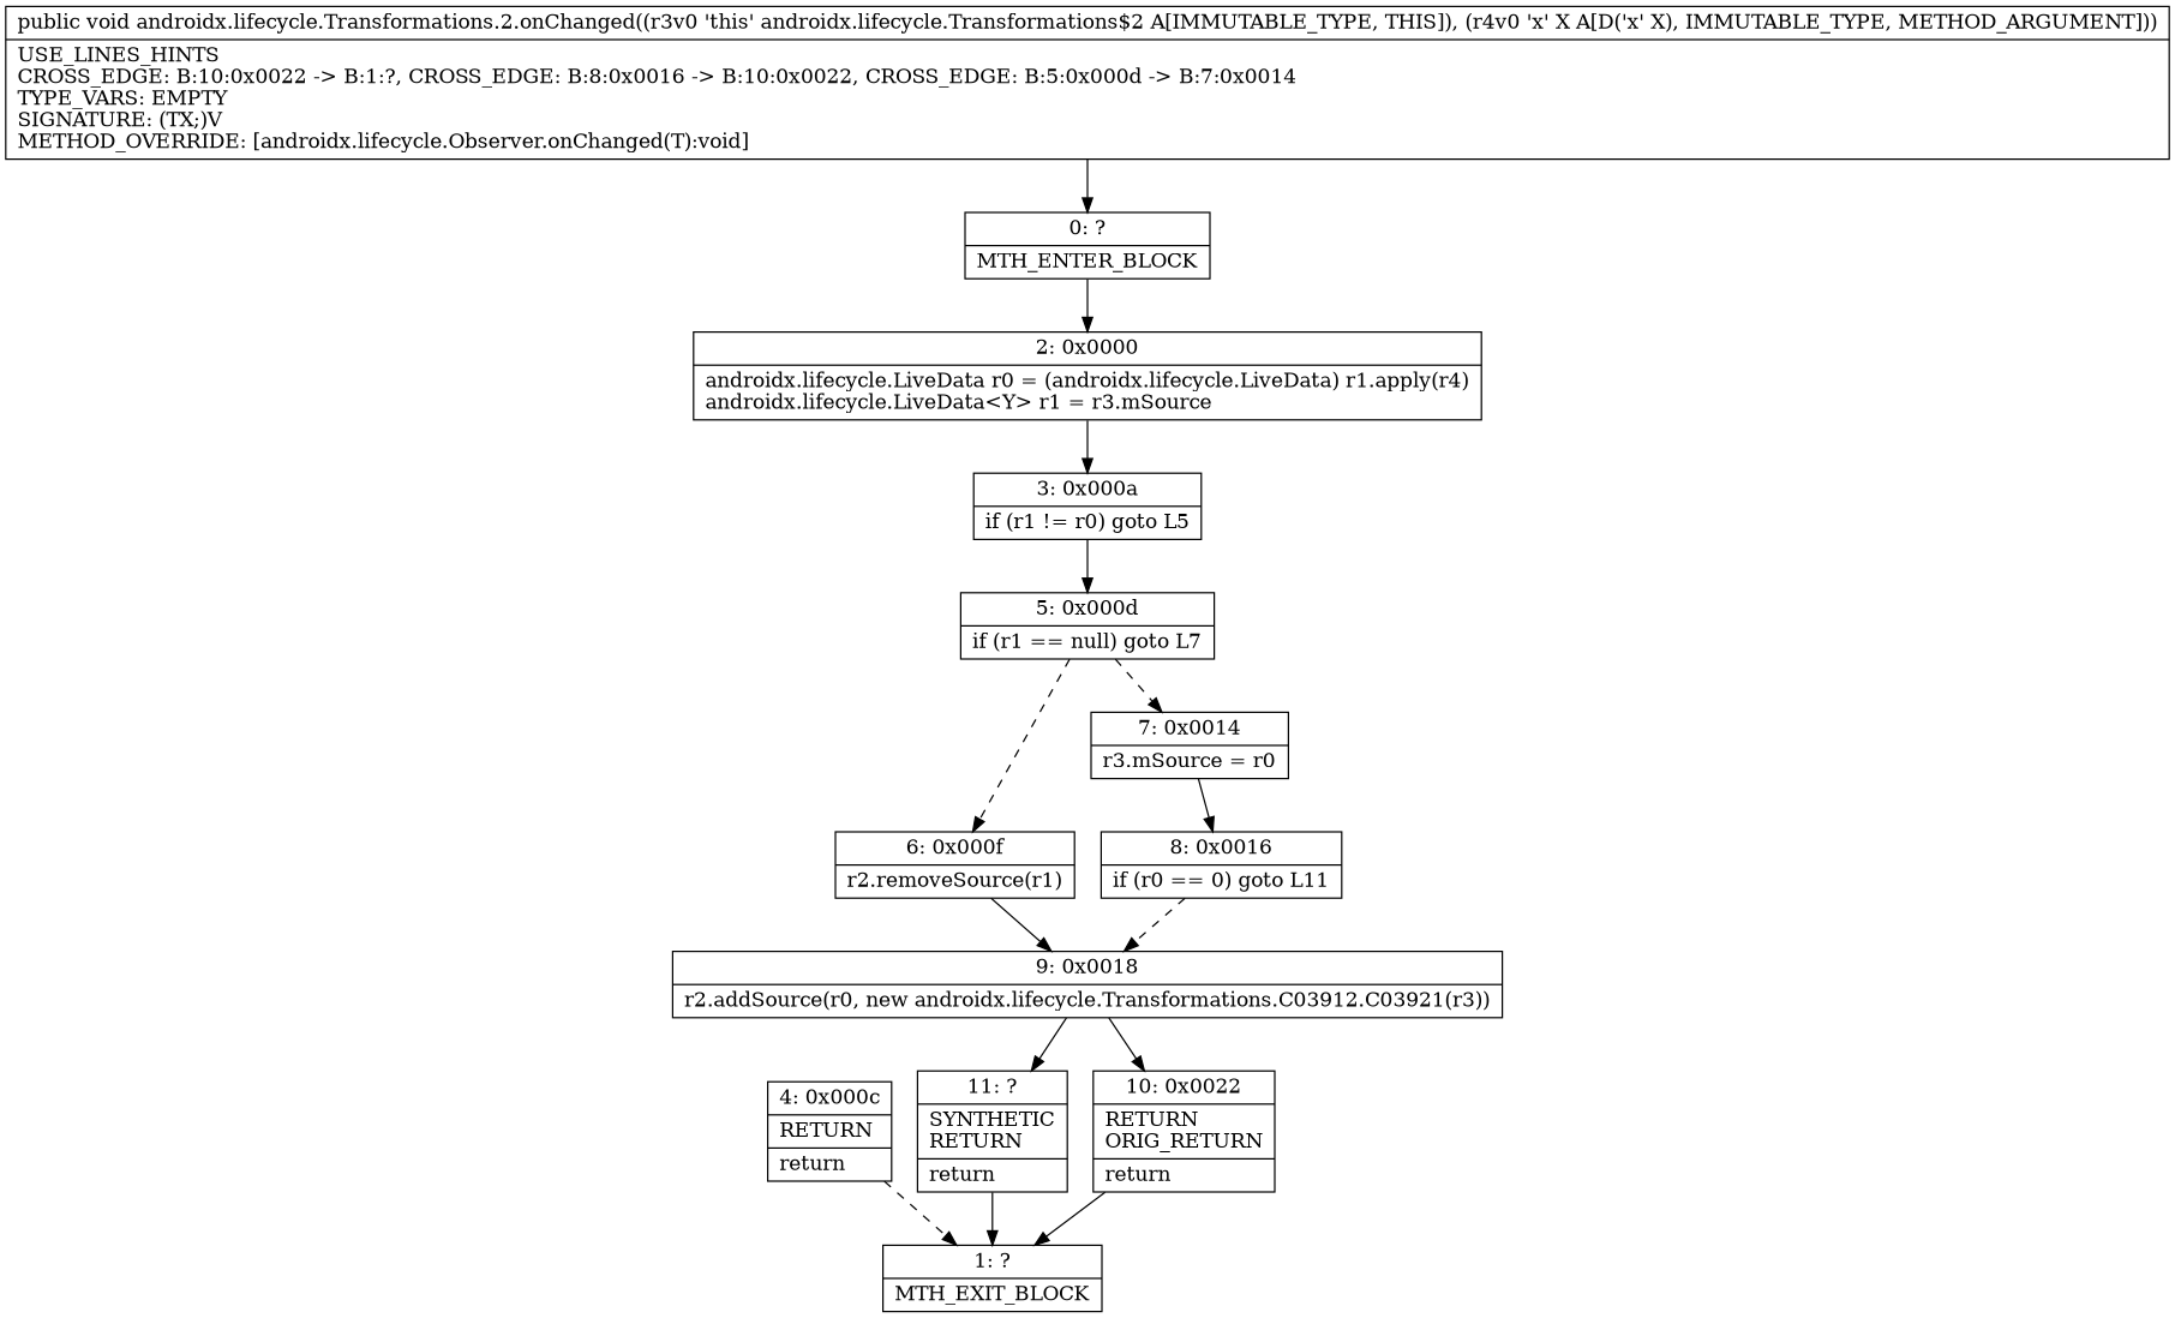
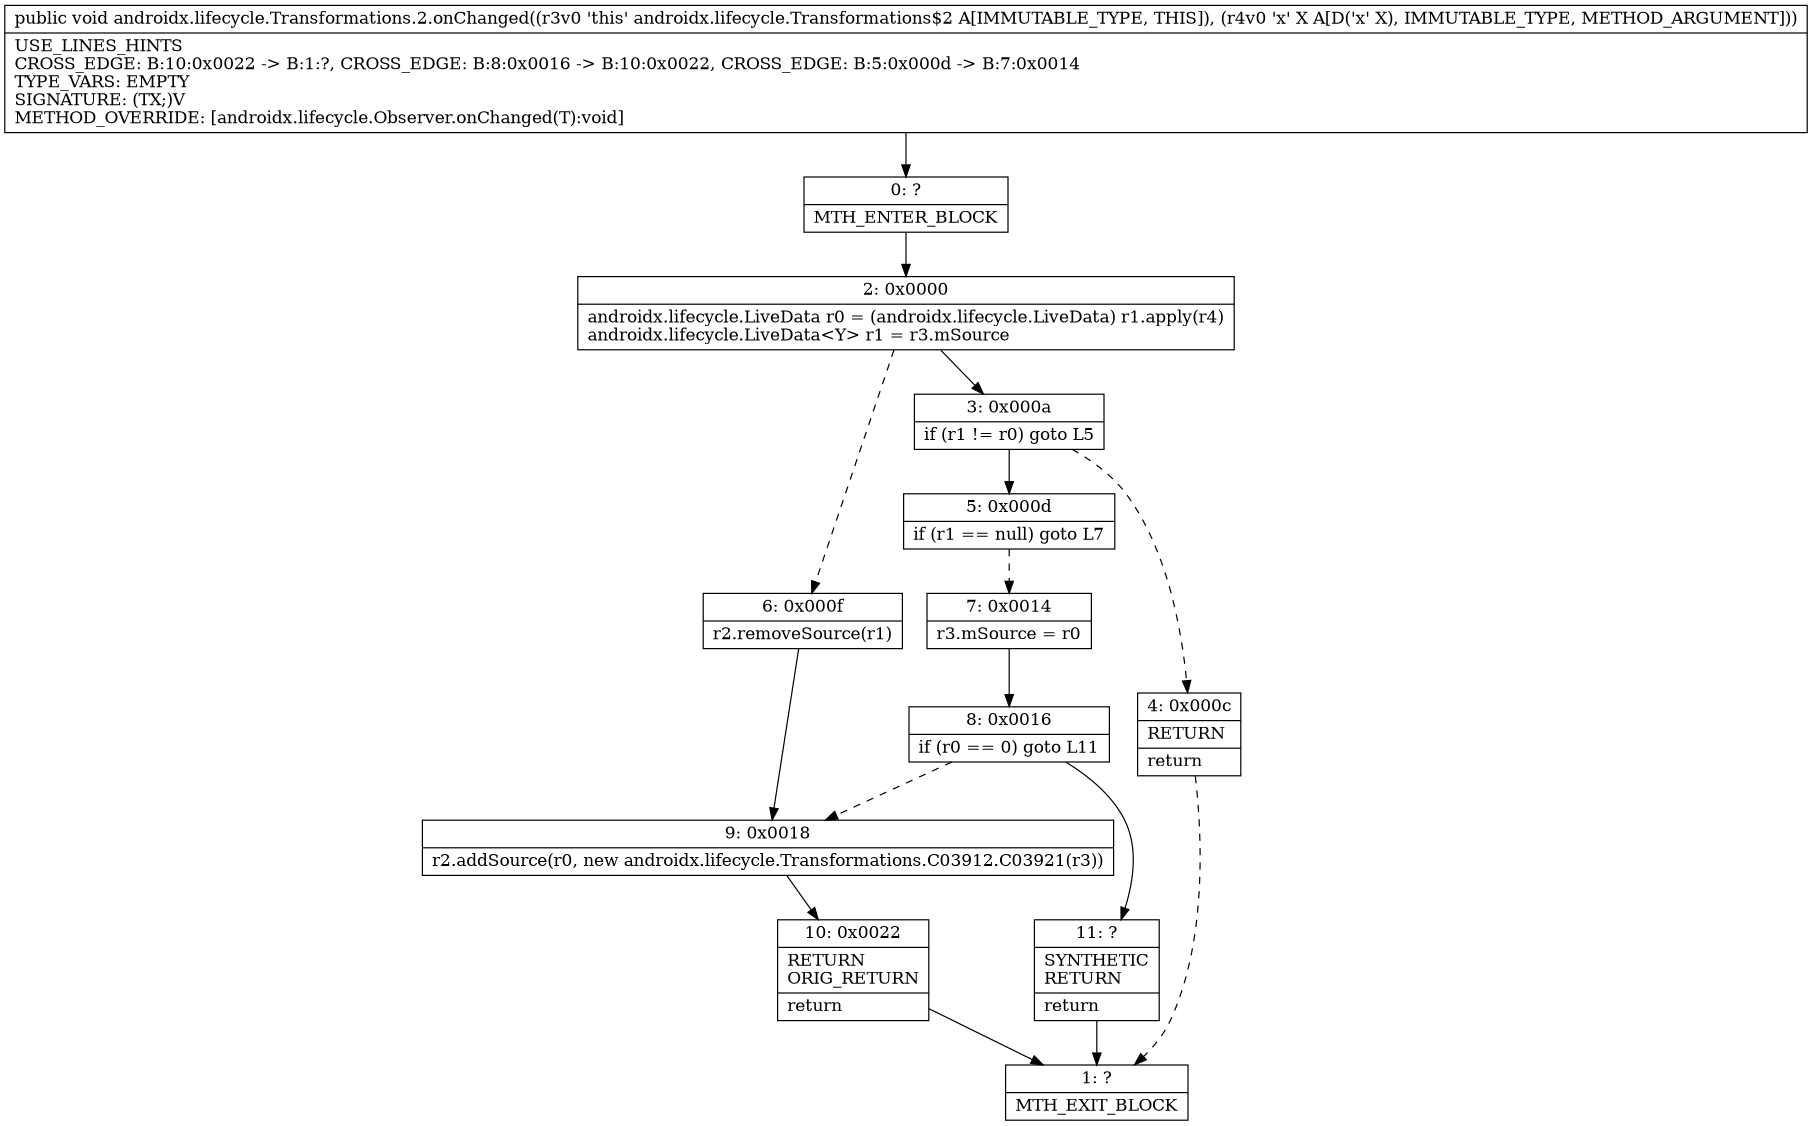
  digraph {
    node [shape=record]
    n1 [label="{0\:\ ?|MTH_ENTER_BLOCK\l}"]
    n2 [label="{2\:\ 0x0000|androidx.lifecycle.LiveData r0 = (androidx.lifecycle.LiveData) r1.apply(r4)\landroidx.lifecycle.LiveData\<Y\> r1 = r3.mSource\l}"]
    n3 [label="{3\:\ 0x000a|if (r1 != r0) goto L5\l}"]
    n4 [label="{4\:\ 0x000c|RETURN\l|return\l}"]
    n5 [label="{5\:\ 0x000d|if (r1 == null) goto L7\l}"]
    n6 [label="{1\:\ ?|MTH_EXIT_BLOCK\l}"]
    n7 [label="{6\:\ 0x000f|r2.removeSource(r1)\l}"]
    n8 [label="{7\:\ 0x0014|r3.mSource = r0\l}"]
    n9 [label="{9\:\ 0x0018|r2.addSource(r0, new androidx.lifecycle.Transformations.C03912.C03921(r3))\l}"]
    n10 [label="{8\:\ 0x0016|if (r0 == 0) goto L11\l}"]
    n11 [label="{11\:\ ?|SYNTHETIC\lRETURN\l|return\l}"]
    n12 [label="{10\:\ 0x0022|RETURN\lORIG_RETURN\l|return\l}"]
    n13 [label="{public void androidx.lifecycle.Transformations.2.onChanged((r3v0 'this' androidx.lifecycle.Transformations$2 A[IMMUTABLE_TYPE, THIS]), (r4v0 'x' X A[D('x' X), IMMUTABLE_TYPE, METHOD_ARGUMENT]))  | USE_LINES_HINTS\lCROSS_EDGE: B:10:0x0022 \-\> B:1:?, CROSS_EDGE: B:8:0x0016 \-\> B:10:0x0022, CROSS_EDGE: B:5:0x000d \-\> B:7:0x0014\lTYPE_VARS: EMPTY\lSIGNATURE: (TX;)V\lMETHOD_OVERRIDE: [androidx.lifecycle.Observer.onChanged(T):void]\l}"]
    n1 -> n2
    n2 -> n3
+   n3 -> n4 [style=dashed]
    n3 -> n5
    n4 -> n6 [style=dashed]
-   n5 -> n7 [style=dashed]
+   n2 -> n7 [style=dashed]
    n5 -> n8 [style=dashed]
    n7 -> n9
    n8 -> n10
    n9 -> n12
    n10 -> n9 [style=dashed]
-   n9 -> n11
+   n10 -> n11
    n11 -> n6
    n12 -> n6
    n13 -> n1
  }
